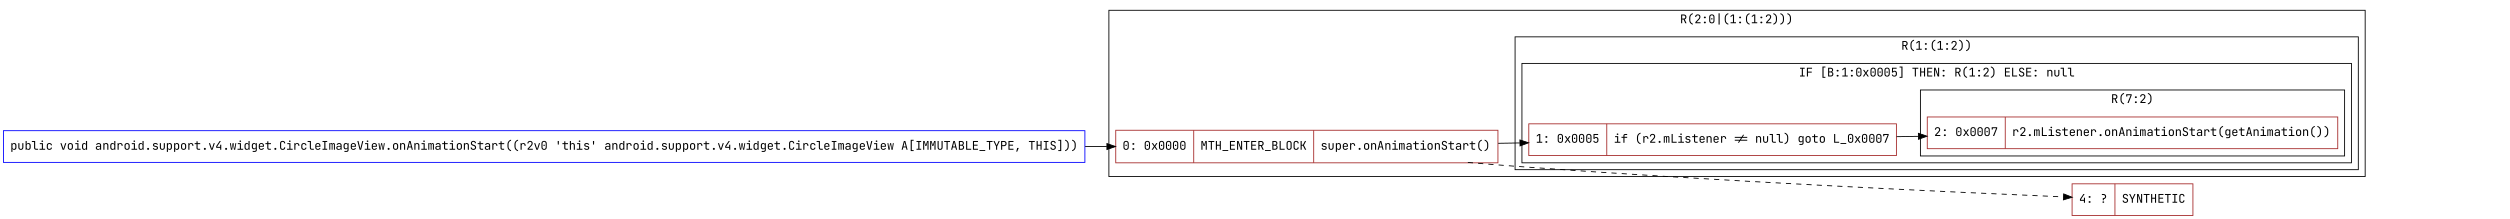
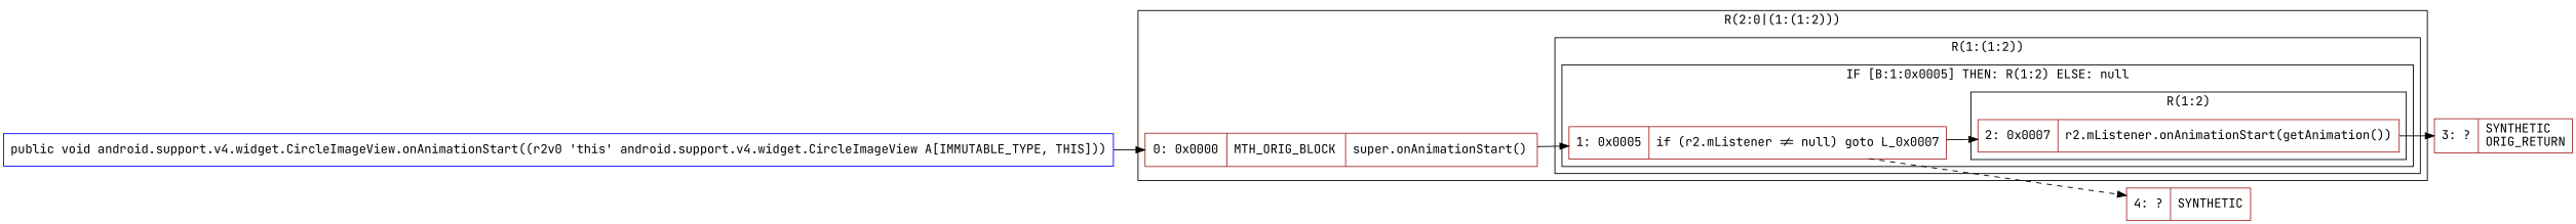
  digraph {
    fontname="JetBrains Mono"
    rankdir=LR
    node [color=brown fontname="JetBrains Mono" shape=record]
    edge [fontname="JetBrains Mono"]
    n1 [label="{2\:\ 0x0007|r2.mListener.onAnimationStart(getAnimation())\l}"]
    n2 [label="{1\:\ 0x0005|if (r2.mListener != null) goto L_0x0007\l}"]
-   n3 [label="{0\:\ 0x0000|MTH_ENTER_BLOCK\l|super.onAnimationStart()\l}"]
+   n3 [label="{0\:\ 0x0000|MTH_ORIG_BLOCK\l|super.onAnimationStart()\l}"]
+   n4 [label="{3\:\ ?|SYNTHETIC\lORIG_RETURN\l}"]
    n5 [label="{4\:\ ?|SYNTHETIC\l}"]
    n6 [color=blue label="{public void android.support.v4.widget.CircleImageView.onAnimationStart((r2v0 'this' android.support.v4.widget.CircleImageView A[IMMUTABLE_TYPE, THIS])) }"]
    subgraph cluster_1 {
      label="R(2:0|(1:(1:2)))"
      n3
      subgraph cluster_2 {
        label="R(1:(1:2))"
        subgraph cluster_3 {
          label="IF [B:1:0x0005] THEN: R(1:2) ELSE: null"
          n2
          subgraph cluster_4 {
-           label="R(7:2)"
+           label="R(1:2)"
            n1
          }
        }
      }
    }
+   n1 -> n4
    n2 -> n1
-   n3 -> n5 [style=dashed]
+   n2 -> n5 [style=dashed]
    n3 -> n2
    n6 -> n3
  }
